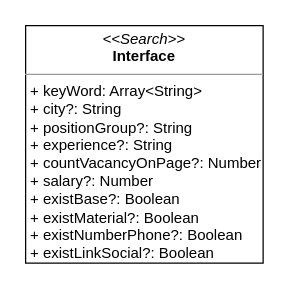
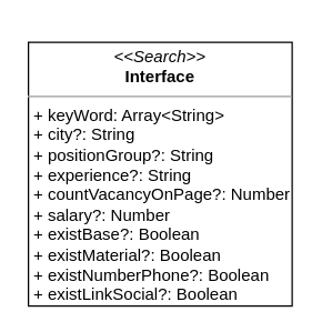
  <mxCell id="0" />
  <mxCell id="1" parent="0" />
- <mxCell id="2" value="&lt;p style=&quot;margin: 0px ; margin-top: 4px ; text-align: center&quot;&gt;&lt;i&gt;&amp;lt;&amp;lt;Search&amp;gt;&amp;gt;&lt;/i&gt;&lt;br&gt;&lt;b&gt;Interface&lt;/b&gt;&lt;/p&gt;&lt;hr size=&quot;1&quot;&gt;&lt;p style=&quot;margin: 0px ; margin-left: 4px&quot;&gt;+ keyWord: Array&amp;lt;String&amp;gt;&lt;/p&gt;&lt;p style=&quot;margin: 0px ; margin-left: 4px&quot;&gt;+ city?: String&lt;/p&gt;&lt;p style=&quot;margin: 0px ; margin-left: 4px&quot;&gt;+ positionGroup?: String&lt;/p&gt;&lt;p style=&quot;margin: 0px ; margin-left: 4px&quot;&gt;+ experience?: String&lt;/p&gt;&lt;p style=&quot;margin: 0px ; margin-left: 4px&quot;&gt;+ countVacancyOnPage?: Number&lt;/p&gt;&lt;p style=&quot;margin: 0px ; margin-left: 4px&quot;&gt;+ salary?: Number&lt;/p&gt;&lt;p style=&quot;margin: 0px ; margin-left: 4px&quot;&gt;+ existBase?: Boolean&amp;nbsp;&lt;/p&gt;&lt;p style=&quot;margin: 0px ; margin-left: 4px&quot;&gt;+ existMaterial?: Boolean&lt;/p&gt;&lt;p style=&quot;margin: 0px ; margin-left: 4px&quot;&gt;+ existNumberPhone?: Boolean&lt;/p&gt;&lt;p style=&quot;margin: 0px ; margin-left: 4px&quot;&gt;+ existLinkSocial?: Boolean&lt;/p&gt;" style="verticalAlign=top;align=left;overflow=fill;fontSize=12;fontFamily=Helvetica;html=1;" parent="1" vertex="1"><mxGeometry x="20" y="20" width="190" height="190" as="geometry" /></mxCell>
+ <mxCell id="2" value="&lt;p style=&quot;margin: 0px ; margin-top: 4px ; text-align: center&quot;&gt;&lt;i&gt;&amp;lt;&amp;lt;Search&amp;gt;&amp;gt;&lt;/i&gt;&lt;br&gt;&lt;b&gt;Interface&lt;/b&gt;&lt;/p&gt;&lt;hr size=&quot;1&quot;&gt;&lt;p style=&quot;margin: 0px ; margin-left: 4px&quot;&gt;+ keyWord: Array&amp;lt;String&amp;gt;&lt;/p&gt;&lt;p style=&quot;margin: 0px ; margin-left: 4px&quot;&gt;+ city?: String&lt;/p&gt;&lt;p style=&quot;margin: 0px ; margin-left: 4px&quot;&gt;+ positionGroup?: String&lt;/p&gt;&lt;p style=&quot;margin: 0px ; margin-left: 4px&quot;&gt;+ experience?: String&lt;/p&gt;&lt;p style=&quot;margin: 0px ; margin-left: 4px&quot;&gt;+ countVacancyOnPage?: Number&lt;/p&gt;&lt;p style=&quot;margin: 0px ; margin-left: 4px&quot;&gt;+ salary?: Number&lt;/p&gt;&lt;p style=&quot;margin: 0px ; margin-left: 4px&quot;&gt;+ existBase?: Boolean&amp;nbsp;&lt;/p&gt;&lt;p style=&quot;margin: 0px ; margin-left: 4px&quot;&gt;+ existMaterial?: Boolean&lt;/p&gt;&lt;p style=&quot;margin: 0px ; margin-left: 4px&quot;&gt;+ existNumberPhone?: Boolean&lt;/p&gt;&lt;p style=&quot;margin: 0px ; margin-left: 4px&quot;&gt;+ existLinkSocial?: Boolean&lt;/p&gt;" style="verticalAlign=top;align=left;overflow=fill;fontSize=12;fontFamily=Helvetica;html=1;" parent="1" vertex="1"><mxGeometry x="20" y="30" width="190" height="190" as="geometry" /></mxCell>
